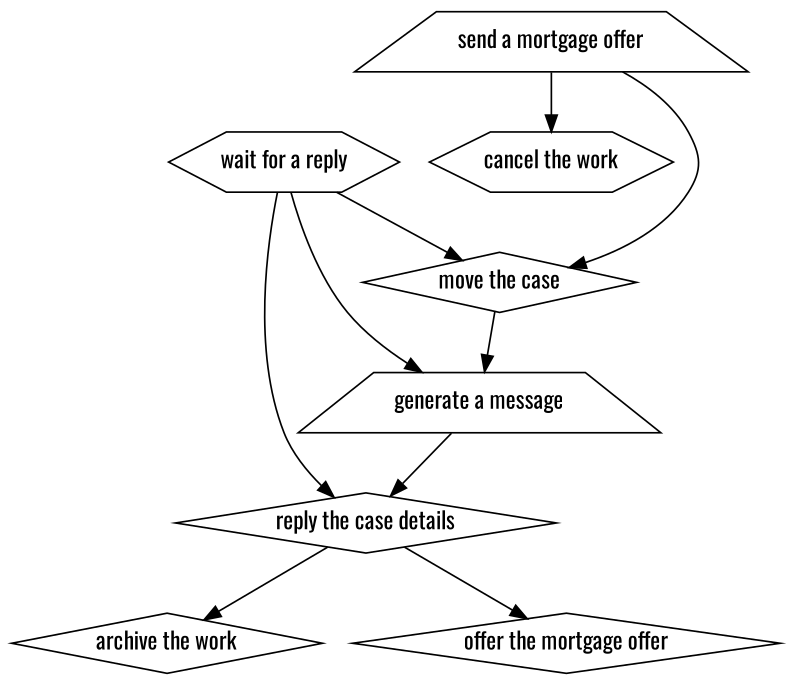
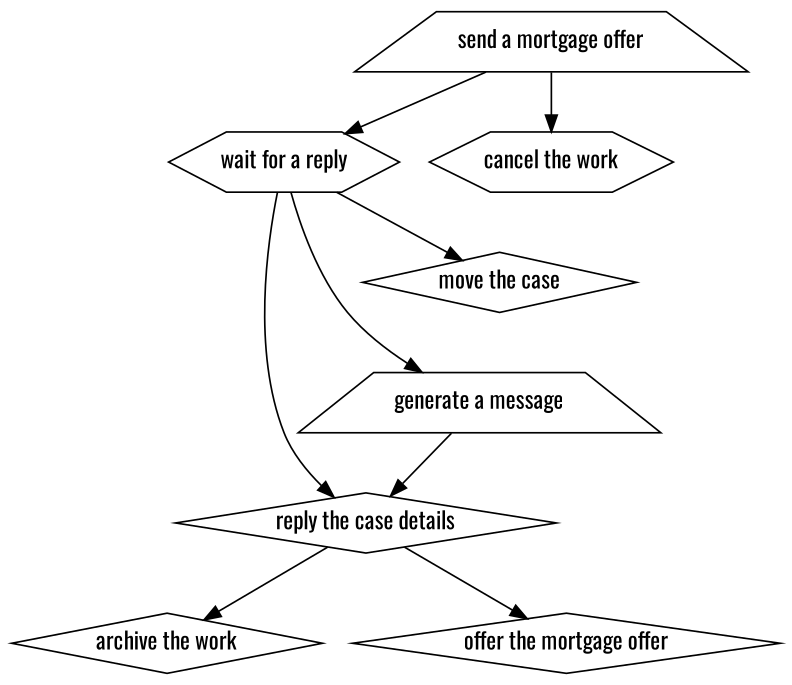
  strict digraph {
    fontname=Oswald
    node [fontname=Oswald shape=diamond]
    edge [attrs="{'type': 'flow', 'label': 'flow'}" fontname=Oswald]
    "send a mortgage offer" [attrs="{'type': 'Activity', 'label': 'send a mortgage offer'}" shape=trapezium]
    "wait for a reply" [attrs="{'type': 'Activity', 'label': 'wait for a reply'}" shape=hexagon]
    "cancel the work" [attrs="{'type': 'Activity', 'label': 'cancel the work'}" shape=hexagon]
    n4 [attrs="{'type': 'Activity', 'label': 'update the case details'}" label="reply the case details"]
    "move the case" [attrs="{'type': 'Activity', 'label': 'move the case'}"]
    "generate a message" [attrs="{'type': 'Activity', 'label': 'generate a message'}" shape=trapezium]
    "archive the work" [attrs="{'type': 'Activity', 'label': 'archive the work'}"]
    n8 [attrs="{'type': 'Activity', 'label': 'archive the mortgage offer'}" label="offer the mortgage offer"]
-   "send a mortgage offer" -> "move the case"
+   "send a mortgage offer" -> "wait for a reply"
    "send a mortgage offer" -> "cancel the work"
    "wait for a reply" -> n4
    "wait for a reply" -> "move the case"
    "wait for a reply" -> "generate a message"
    n4 -> "archive the work"
    n4 -> n8
-   "move the case" -> "generate a message"
    "generate a message" -> n4
  }
